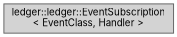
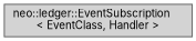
  digraph {
    rankdir=LR
    fontname=Inter
-   n1 [color=grey40 fillcolor=lightgrey fontname=Inter fontsize=10 height=0.2 label="ledger::ledger::EventSubscription\l\< EventClass, Handler \>" shape=box style=filled width=0.4]
+   n1 [color=grey40 fillcolor=lightgrey fontname=Inter fontsize=10 height=0.2 label="neo::ledger::EventSubscription\l\< EventClass, Handler \>" shape=box style=filled width=0.4]
  }
